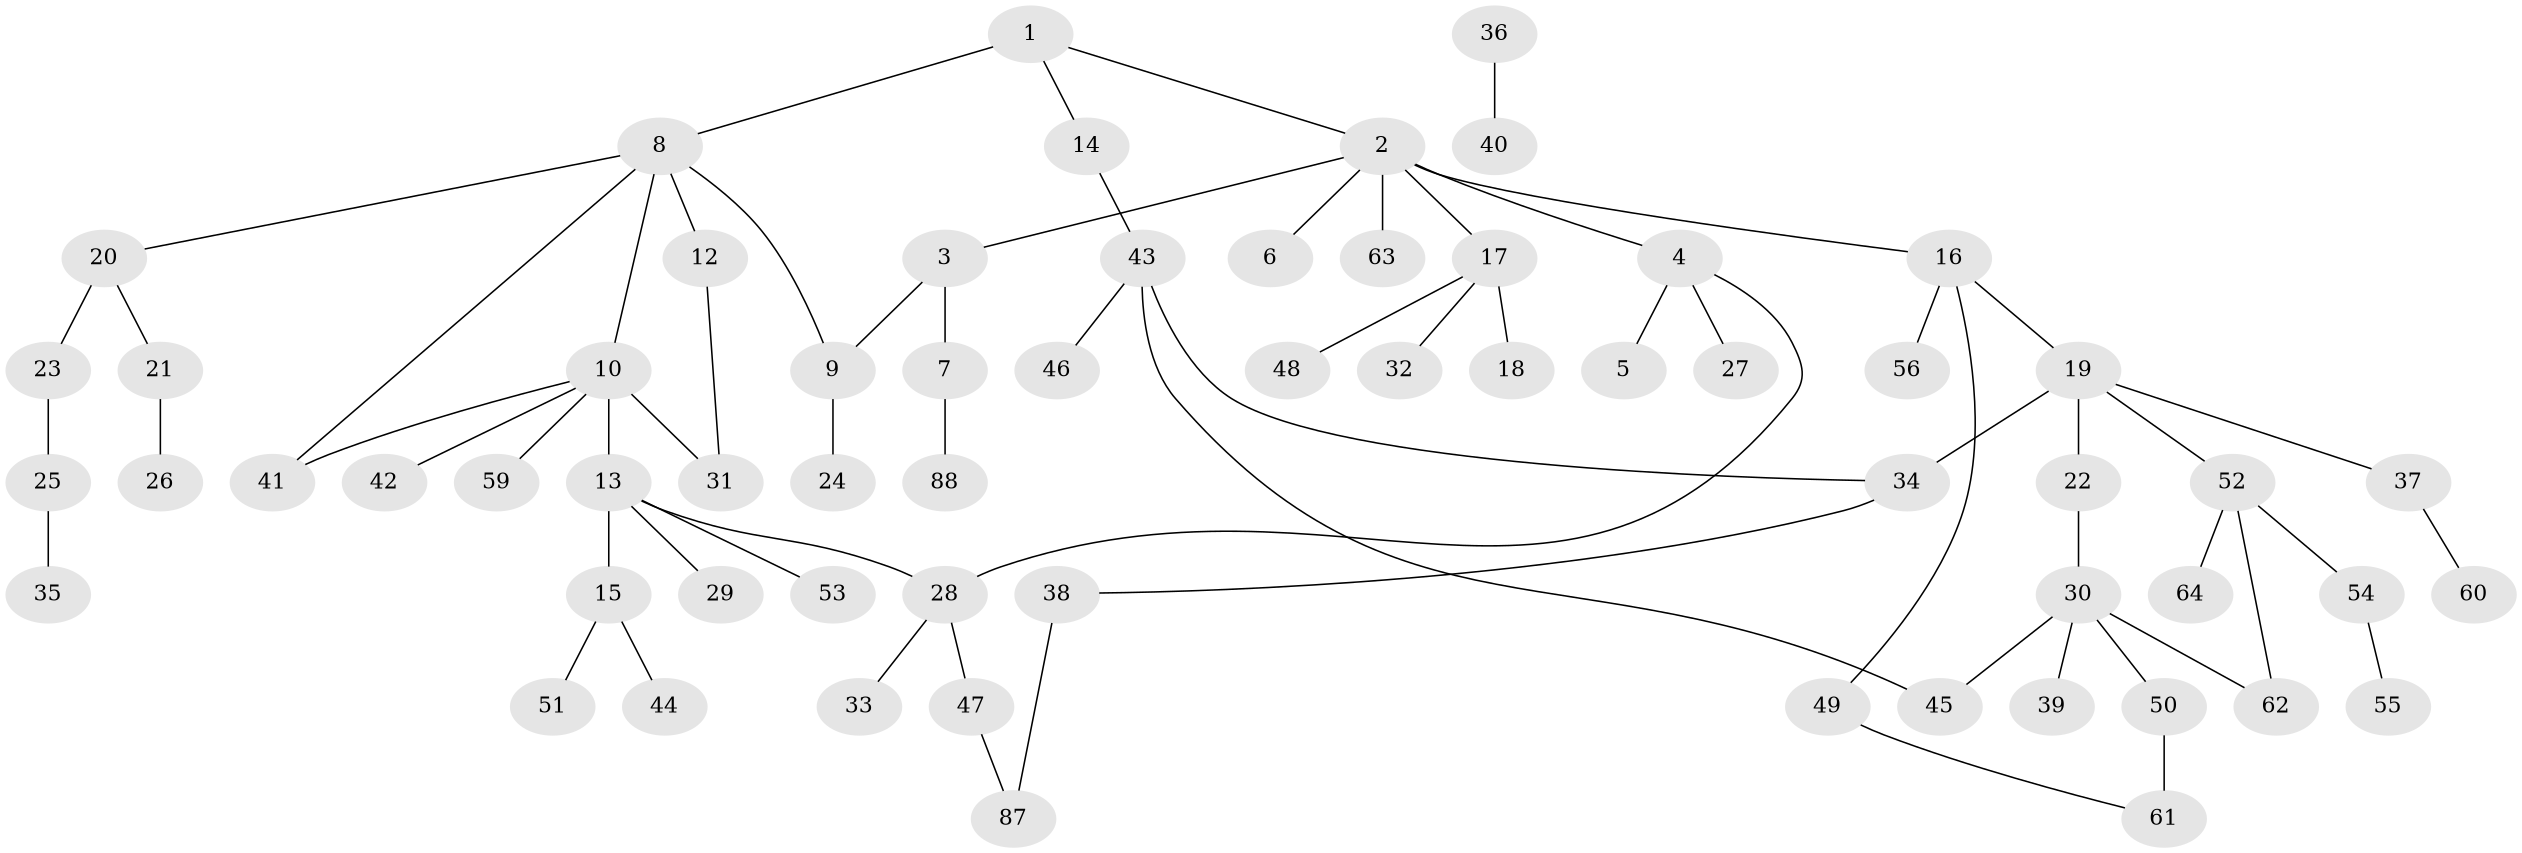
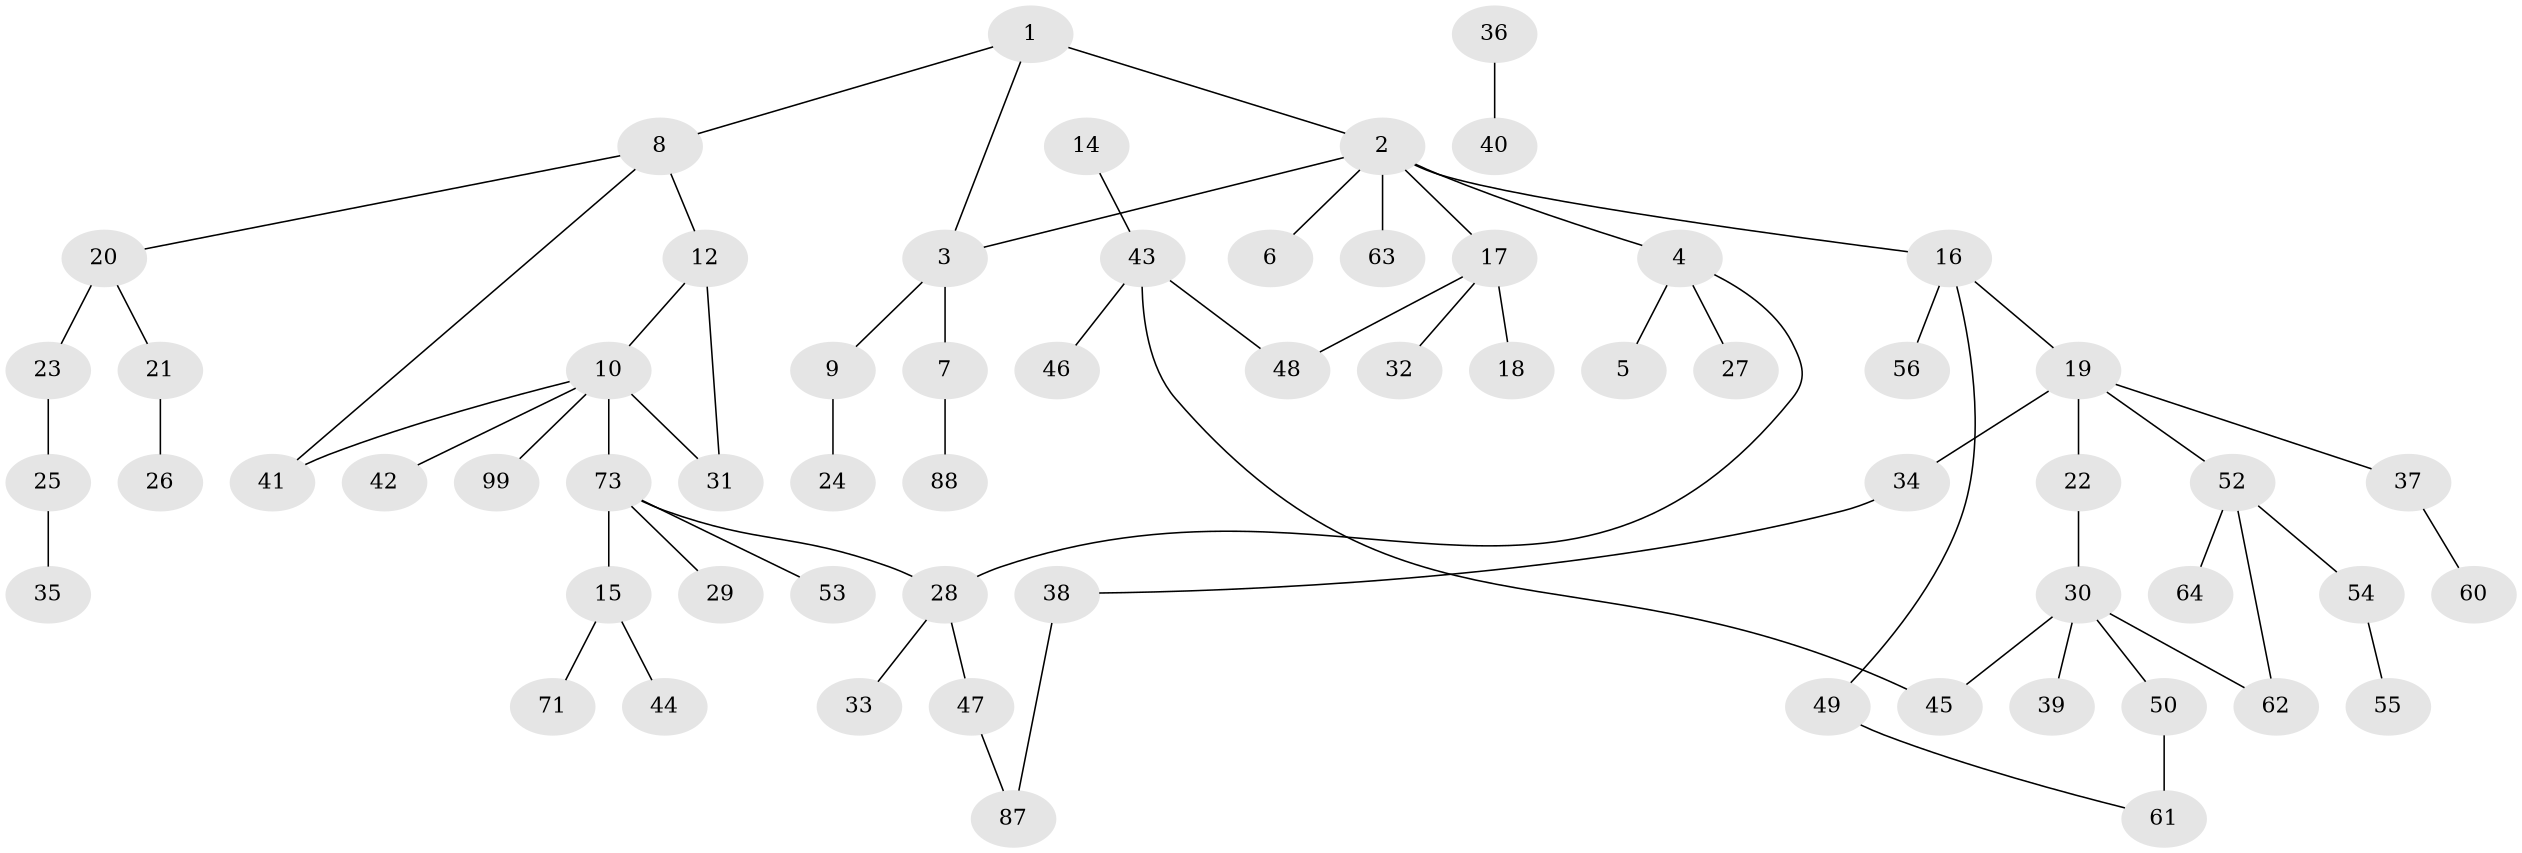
  graph {
    node [color=gray90 style=filled]
    edge [weight=1.0]
    1
    2
    8
    14
    3
    4
    6
    16
    17
    63
    9
    10
    12
    20
    41
    43
    7
    5
    27
    28
    19
    49
    56
    18
    32
    48
    n27 [label=88]
    24
    33
    47
-   13
+   13 [label=73]
    31
    42
-   59
+   59 [label=99]
    21
    23
    15
    29
    53
    44
-   51
+   51 [label=71]
    45
    46
    22
    34
    37
    52
    61
    30
    38
    60
    62
    54
    64
    26
    25
    39
    50
    35
    36
    40
    n62 [label=87]
    55
    1 -- 2
    1 -- 8
-   1 -- 14
+   1 -- 3
    2 -- 3
    2 -- 4
    2 -- 6
    2 -- 16
    2 -- 17
    2 -- 63
-   8 -- 9
-   8 -- 10
+   12 -- 10
    8 -- 12
    8 -- 20
    8 -- 41
    14 -- 43
    3 -- 9
    3 -- 7 [weight=2.0]
    4 -- 5
    4 -- 27
    4 -- 28
    16 -- 19
    16 -- 49
    16 -- 56
    17 -- 18 [weight=2.0]
    17 -- 32
    17 -- 48
    9 -- 24
    10 -- 41
    10 -- 13
    10 -- 31
    10 -- 42
    10 -- 59
    12 -- 31 [weight=2.0]
    20 -- 21
    20 -- 23 [weight=2.0]
-   43 -- 34
+   43 -- 48
    43 -- 45
    43 -- 46
    7 -- n27
    28 -- 33
    28 -- 47
    19 -- 22
    19 -- 34
    19 -- 37
    19 -- 52
    49 -- 61
    47 -- n62
    13 -- 28
    13 -- 15 [weight=4.0]
    13 -- 29
    13 -- 53
    21 -- 26 [weight=2.0]
    23 -- 25
    15 -- 44
    15 -- 51
    22 -- 30
    34 -- 38
    37 -- 60
    52 -- 62
    52 -- 54
    52 -- 64
    30 -- 45 [weight=2.0]
    30 -- 62
    30 -- 39
    30 -- 50
    38 -- n62
    54 -- 55
    25 -- 35
    50 -- 61 [weight=2.0]
    36 -- 40
  }
